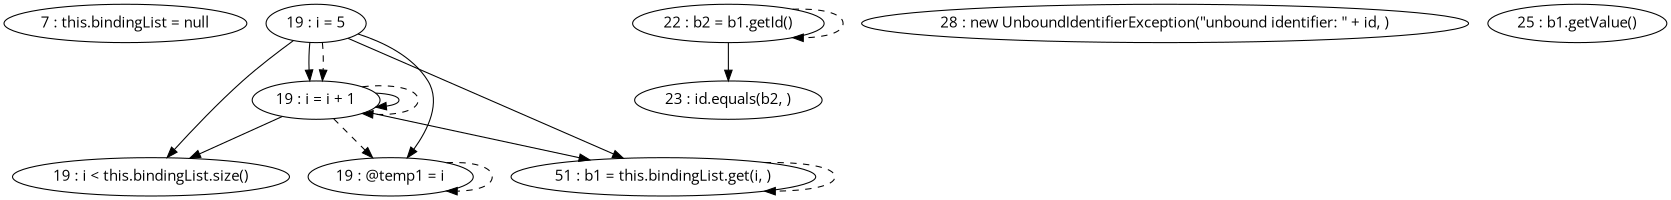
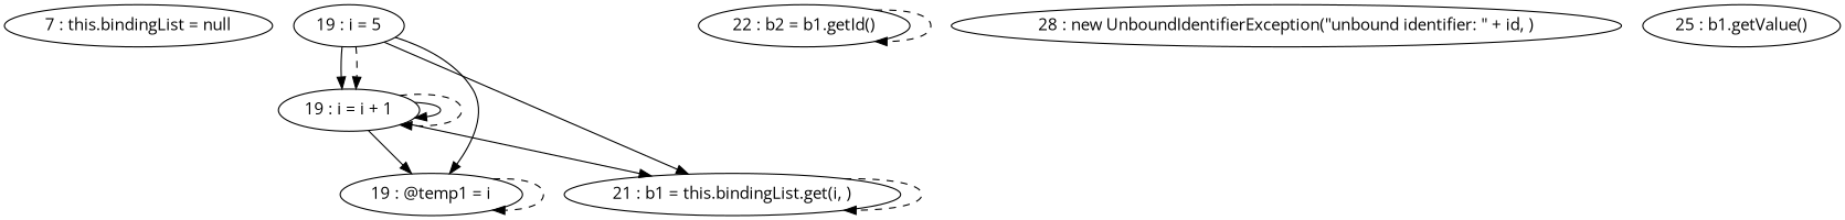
  digraph {
    fontname="Open Sans"
    node [fontname="Open Sans"]
    edge [fontname="Open Sans"]
    "7 : this.bindingList = null"
    n2 [label="19 : i = 5"]
-   "19 : i < this.bindingList.size()"
    "19 : @temp1 = i"
    "19 : i = i + 1"
-   "21 : b1 = this.bindingList.get(i, )" [label="51 : b1 = this.bindingList.get(i, )"]
+   "21 : b1 = this.bindingList.get(i, )"
    "22 : b2 = b1.getId()"
-   "23 : id.equals(b2, )"
    "28 : new UnboundIdentifierException(\"unbound identifier: \" + id, )"
    "25 : b1.getValue()"
-   n2 -> "19 : i < this.bindingList.size()"
    n2 -> "19 : @temp1 = i"
    n2 -> "19 : i = i + 1"
    n2 -> "19 : i = i + 1" [style=dashed]
    n2 -> "21 : b1 = this.bindingList.get(i, )"
    "19 : @temp1 = i" -> "19 : @temp1 = i" [style=dashed]
-   "19 : i = i + 1" -> "19 : i < this.bindingList.size()"
-   "19 : i = i + 1" -> "19 : @temp1 = i" [style=dashed]
+   "19 : i = i + 1" -> "19 : @temp1 = i"
    "19 : i = i + 1" -> "19 : i = i + 1"
    "19 : i = i + 1" -> "19 : i = i + 1" [style=dashed]
    "19 : i = i + 1" -> "21 : b1 = this.bindingList.get(i, )"
    "21 : b1 = this.bindingList.get(i, )" -> "21 : b1 = this.bindingList.get(i, )" [style=dashed]
    "22 : b2 = b1.getId()" -> "22 : b2 = b1.getId()" [style=dashed]
-   "22 : b2 = b1.getId()" -> "23 : id.equals(b2, )"
  }
